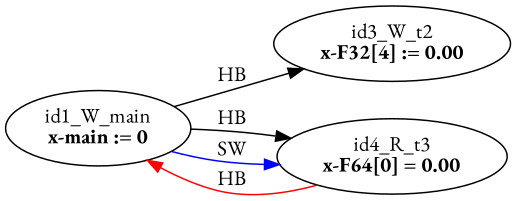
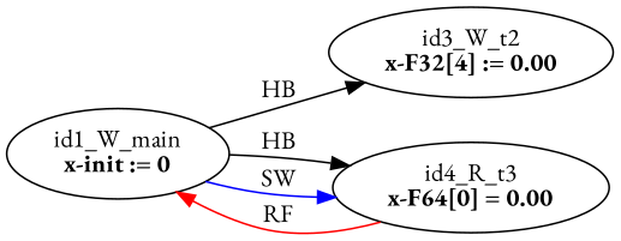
  digraph {
    fontname="EB Garamond"
    rankdir=LR
    splines=true
    node [fontname="EB Garamond"]
    edge [color=black fontname="EB Garamond"]
-   n1 [label=<id1_W_main<br/><B>x-main := 0</B>>]
+   n1 [label=<id1_W_main<br/><B>x-init := 0</B>>]
    n2 [label=<id3_W_t2<br/><B>x-F32[4] := 0.00</B>>]
    n3 [label=<id4_R_t3<br/><B>x-F64[0] = 0.00</B>>]
    n1 -> n2 [label=HB]
    n1 -> n3 [label=HB]
    n1 -> n3 [color=blue label=SW]
-   n3 -> n1 [color=red label=HB]
+   n3 -> n1 [color=red label=RF]
  }
